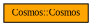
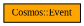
  digraph {
    rankdir=LR
    fontname="Liberation Serif"
-   n1 [color=black fillcolor=orange fontname="Liberation Serif" fontsize=10 height=0.2 label="Cosmos::Cosmos" shape=box style=filled width=0.4]
+   n1 [color=black fillcolor=orange fontname="Liberation Serif" fontsize=10 height=0.2 label="Cosmos::Event" shape=box style=filled width=0.4]
  }
